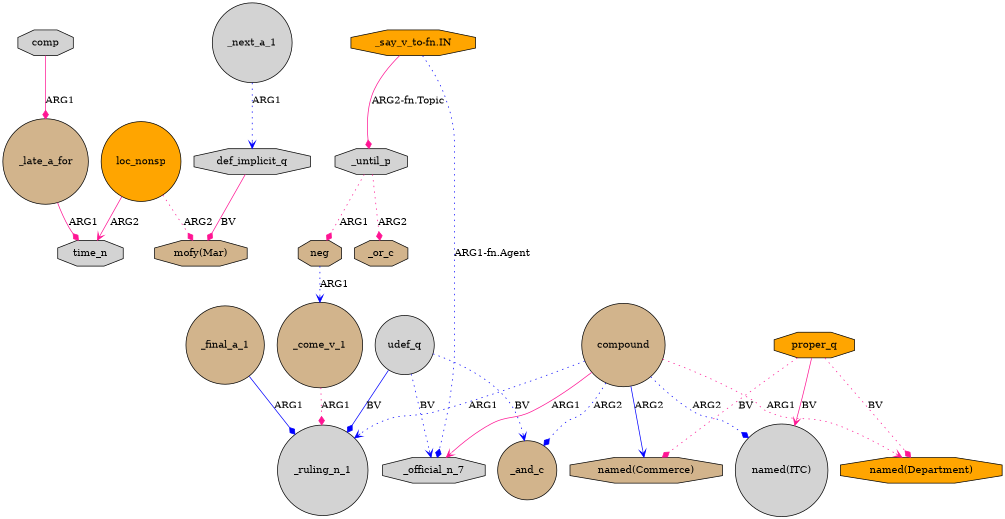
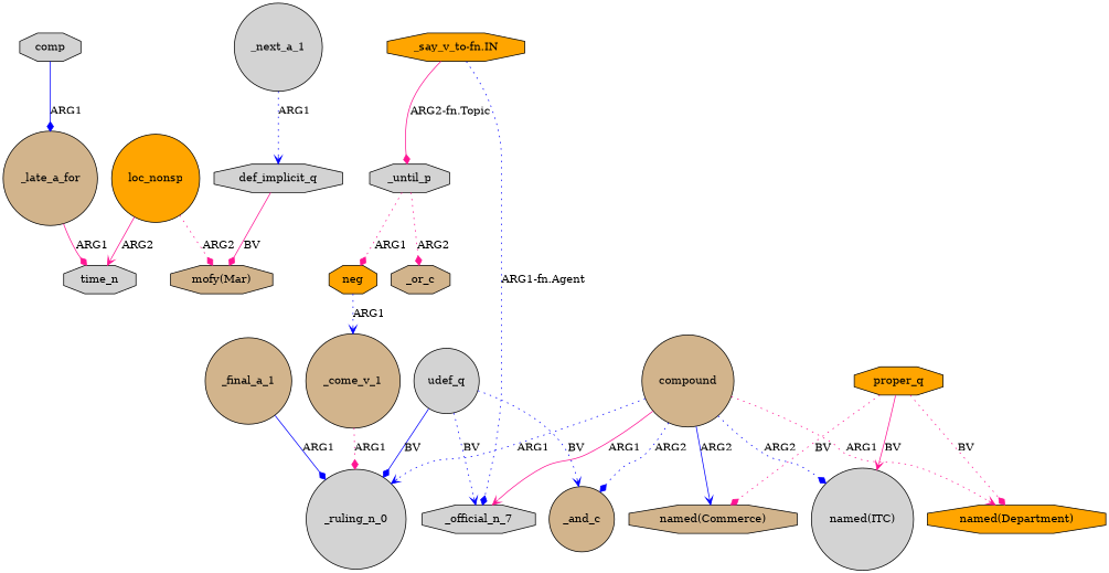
  digraph {
    node [fillcolor=lightgrey shape=octagon style=filled]
    edge [arrowhead=diamond color=deeppink style=dotted]
    comp
    _late_a_for [fillcolor=tan shape=circle]
    time_n
    "_say_v_to-fn.IN" [fillcolor=orange]
    n5 [label=_official_n_7]
    _until_p
-   neg [fillcolor=tan]
+   neg [fillcolor=orange]
    _or_c [fillcolor=tan]
    _come_v_1 [fillcolor=tan shape=circle]
-   _ruling_n_1 [shape=circle]
+   _ruling_n_1 [shape=circle label=_ruling_n_0]
    def_implicit_q
    "mofy(Mar)" [fillcolor=tan]
    loc_nonsp [fillcolor=orange shape=circle]
    compound [fillcolor=tan shape=circle]
    _and_c [fillcolor=tan shape=circle]
    "named(Commerce)" [fillcolor=tan]
    "named(ITC)" [shape=circle]
    "named(Department)" [fillcolor=orange]
    udef_q [shape=circle]
    proper_q [fillcolor=orange]
    _next_a_1 [shape=circle]
    _final_a_1 [fillcolor=tan shape=circle]
-   comp -> _late_a_for [label=ARG1 style=solid]
+   comp -> _late_a_for [color=blue label=ARG1 style=solid]
    _late_a_for -> time_n [label=ARG1 style=solid]
    "_say_v_to-fn.IN" -> n5 [color=blue label="ARG1-fn.Agent"]
    "_say_v_to-fn.IN" -> _until_p [label="ARG2-fn.Topic" style=solid]
    _until_p -> neg [label=ARG1]
    _until_p -> _or_c [label=ARG2]
    neg -> _come_v_1 [arrowhead=vee color=blue label=ARG1]
    _come_v_1 -> _ruling_n_1 [label=ARG1]
    def_implicit_q -> "mofy(Mar)" [label=BV style=solid]
    loc_nonsp -> time_n [arrowhead=vee label=ARG2 style=solid]
    loc_nonsp -> "mofy(Mar)" [label=ARG2]
    compound -> n5 [arrowhead=vee label=ARG1 style=solid]
    compound -> _ruling_n_1 [arrowhead=vee color=blue label=ARG1]
    compound -> _and_c [color=blue label=ARG2]
    compound -> "named(Commerce)" [arrowhead=vee color=blue label=ARG2 style=solid]
    compound -> "named(ITC)" [color=blue label=ARG2]
    compound -> "named(Department)" [arrowhead=vee label=ARG1]
    udef_q -> n5 [arrowhead=vee color=blue label=BV]
    udef_q -> _ruling_n_1 [color=blue label=BV style=solid]
    udef_q -> _and_c [arrowhead=vee color=blue label=BV]
    proper_q -> "named(Commerce)" [label=BV]
    proper_q -> "named(ITC)" [arrowhead=vee label=BV style=solid]
    proper_q -> "named(Department)" [label=BV]
    _next_a_1 -> def_implicit_q [arrowhead=vee color=blue label=ARG1]
    _final_a_1 -> _ruling_n_1 [color=blue label=ARG1 style=solid]
  }
